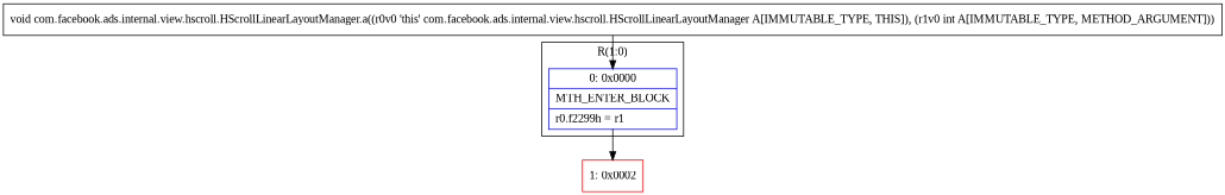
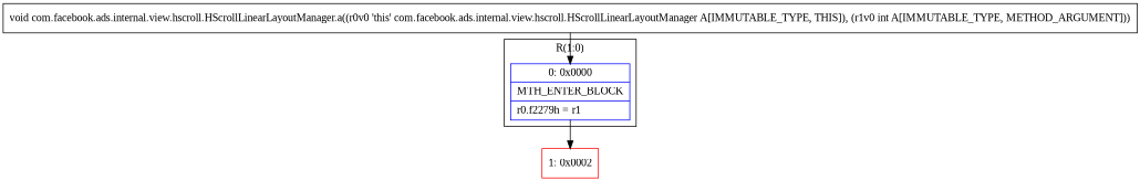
  digraph {
    fontname="Liberation Serif"
    node [shape=record fontname="Liberation Serif"]
    edge [fontname="Liberation Serif"]
-   n1 [color=blue label="{0\:\ 0x0000|MTH_ENTER_BLOCK\l|r0.f2299h = r1\l}"]
+   n1 [color=blue label="{0\:\ 0x0000|MTH_ENTER_BLOCK\l|r0.f2279h = r1\l}"]
    n2 [color=red label="{1\:\ 0x0002}"]
    n3 [label="{void com.facebook.ads.internal.view.hscroll.HScrollLinearLayoutManager.a((r0v0 'this' com.facebook.ads.internal.view.hscroll.HScrollLinearLayoutManager A[IMMUTABLE_TYPE, THIS]), (r1v0 int A[IMMUTABLE_TYPE, METHOD_ARGUMENT])) }"]
    subgraph cluster_1 {
      label="R(1:0)"
      n1
    }
    n1 -> n2
    n3 -> n1
  }
